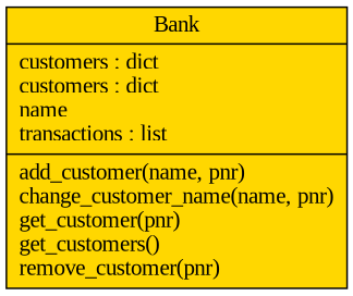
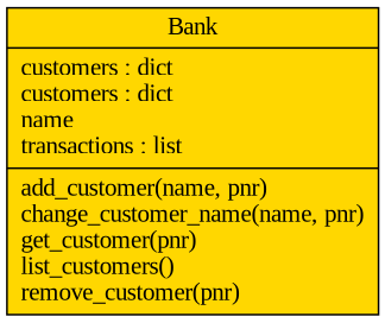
  digraph {
    rankdir=BT
    fontname="Liberation Serif"
-   n1 [color=black fontcolor=black label="{Bank|customers : dict\lcustomers : dict\lname\ltransactions : list\l|add_customer(name, pnr)\lchange_customer_name(name, pnr)\lget_customer(pnr)\lget_customers()\lremove_customer(pnr)\l}" shape=record style="solid,filled" fillcolor=gold fontname="Liberation Serif"]
+   n1 [color=black fontcolor=black label="{Bank|customers : dict\lcustomers : dict\lname\ltransactions : list\l|add_customer(name, pnr)\lchange_customer_name(name, pnr)\lget_customer(pnr)\llist_customers()\lremove_customer(pnr)\l}" shape=record style="solid,filled" fillcolor=gold fontname="Liberation Serif"]
  }
